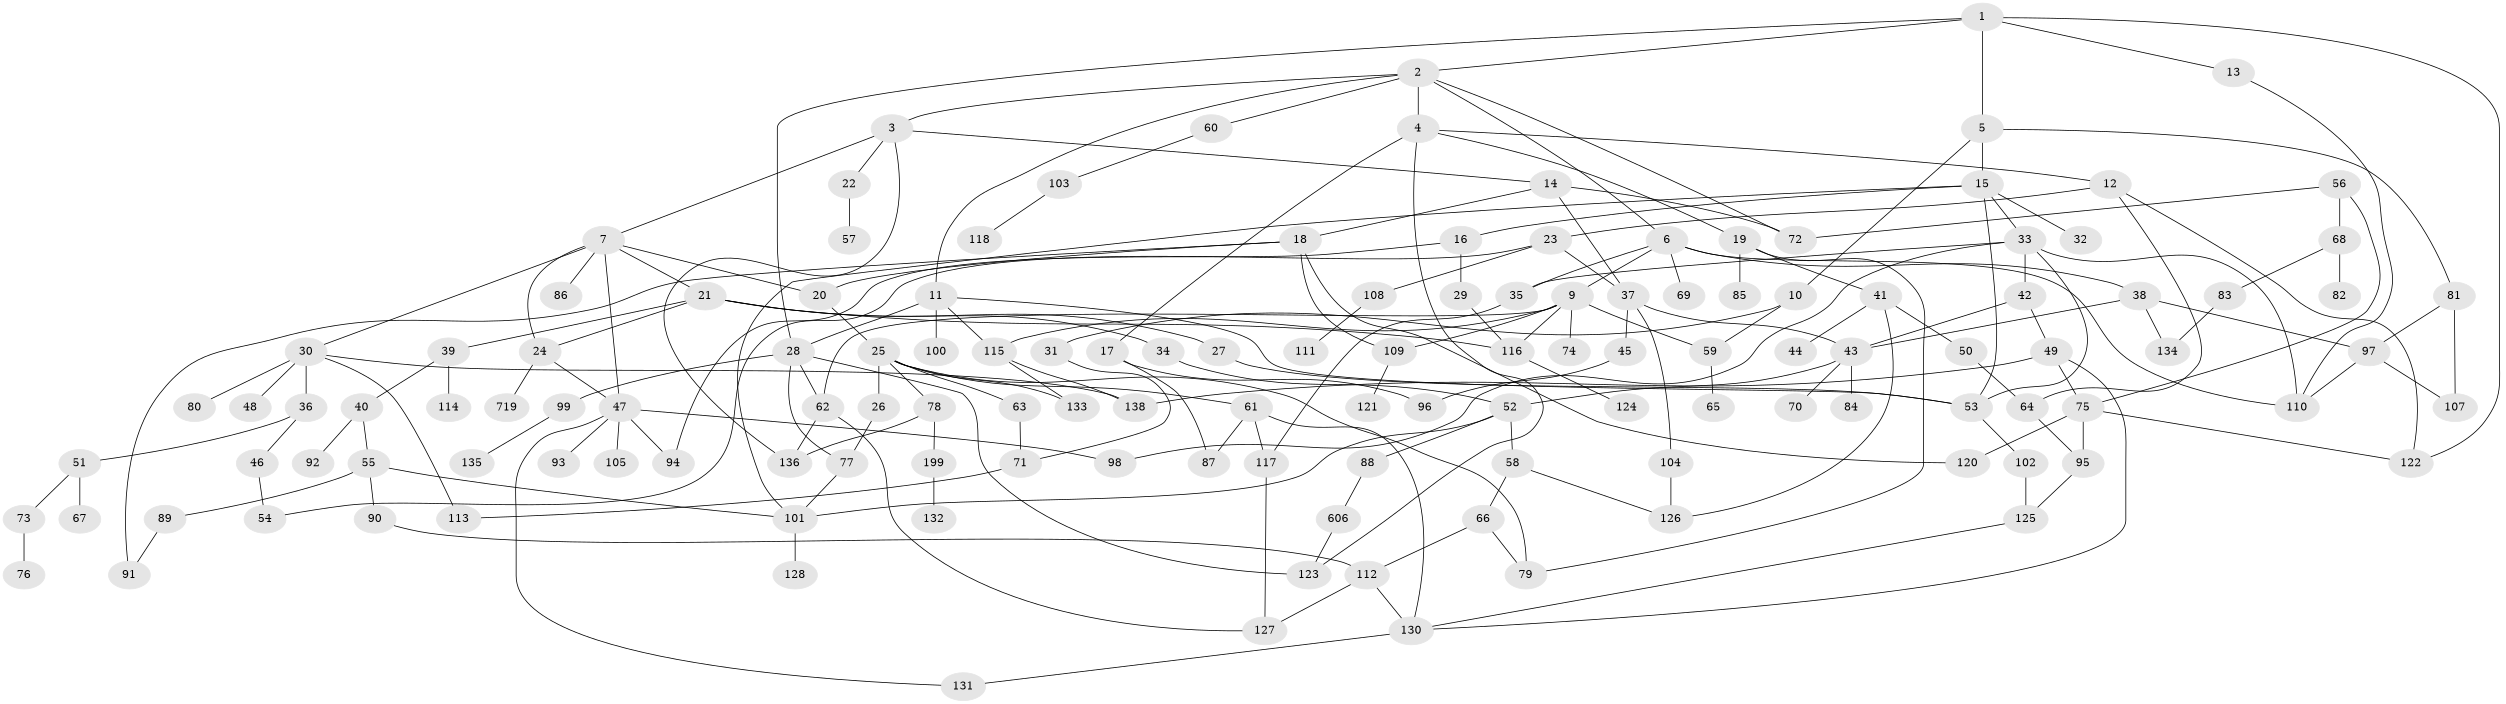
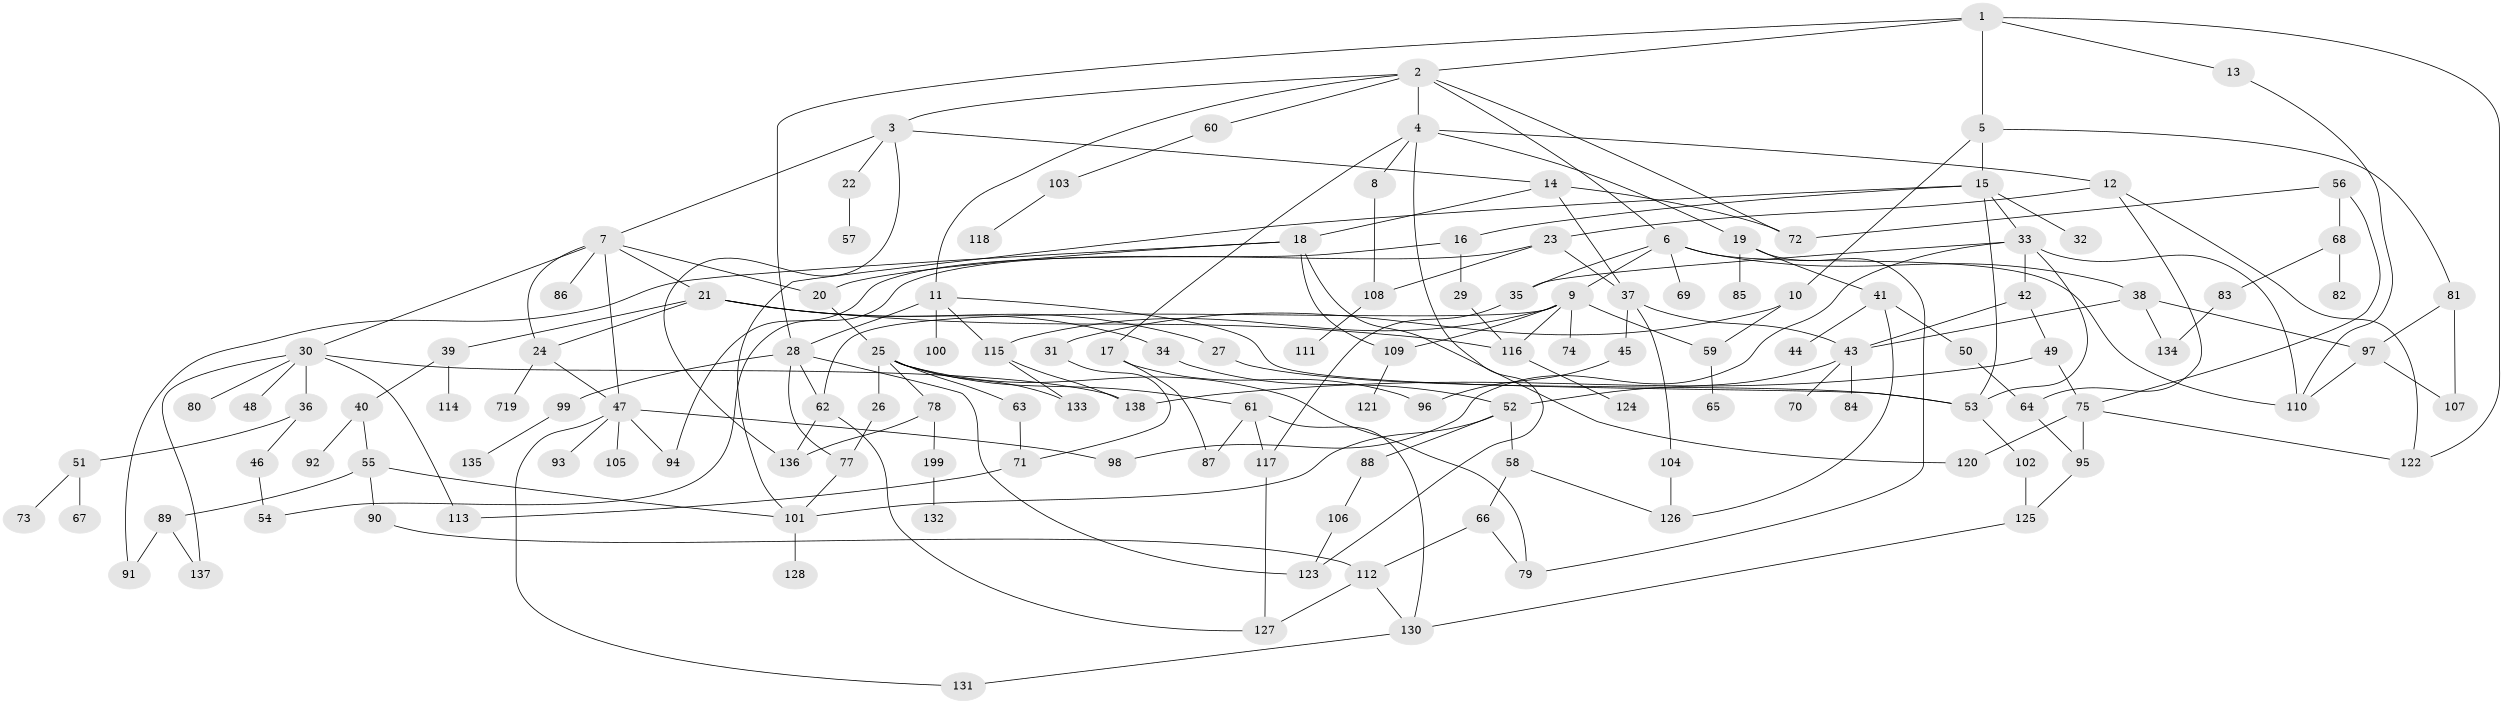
  graph {
    node [color=gray90 style=filled]
    1
    2
    5
    13
    28
    122
    3
    4
    6
    11
    60
    72
    10
    15
    81
    110
    123
    62
    77
    99
    7
    14
    22
    136
+   8
    12
    17
    19
    9
    35
    38
    69
    115
    53
    100
    103
    20
    21
    24
    30
    47
    86
    18
    37
    57
    108
    23
    64
    87
    96
    41
    79
    85
    59
    31
    16
    32
    33
    101
    97
    107
    74
    109
    116
    117
    43
    134
    25
    27
    34
    39
    n72 [label=719]
    36
    48
    80
    113
+   137
    138
    94
    98
    93
    105
    131
    111
    65
    127
    121
    133
    124
    71
    102
    54
    95
    91
    120
    45
    104
    29
    42
    128
    44
    50
    126
    26
    61
    63
    78
    52
    40
    114
    56
    75
    68
    130
    n115 [label=199]
    135
    46
    51
    49
    58
    88
    67
    73
    70
    84
    55
    92
    89
    90
-   76
    66
-   106 [label=606]
+   106
    125
    112
    82
    83
    118
    132
    1 -- 2
    1 -- 5
    1 -- 13
    1 -- 28
    1 -- 122
    2 -- 3
    2 -- 4
    2 -- 6
    2 -- 11
    2 -- 60
    2 -- 72
    5 -- 10
    5 -- 15
    5 -- 81
    13 -- 110
    28 -- 123
    28 -- 62
    28 -- 77
    28 -- 99
    3 -- 7
    3 -- 14
    3 -- 22
    3 -- 136
    4 -- 123
+   4 -- 8
    4 -- 12
    4 -- 17
    4 -- 19
    6 -- 110
    6 -- 9
    6 -- 35
    6 -- 38
    6 -- 69
    11 -- 28
    11 -- 115
    11 -- 53
    11 -- 100
    60 -- 103
    10 -- 59
    10 -- 31
    15 -- 53
    15 -- 16
    15 -- 32
    15 -- 33
    15 -- 101
    81 -- 97
    81 -- 107
    62 -- 136
    62 -- 127
    77 -- 101
    99 -- 135
    7 -- 20
    7 -- 21
    7 -- 24
    7 -- 30
    7 -- 47
    7 -- 86
    14 -- 72
    14 -- 18
    14 -- 37
    22 -- 57
+   8 -- 108
    12 -- 122
    12 -- 23
    12 -- 64
    17 -- 87
    17 -- 96
    19 -- 41
    19 -- 79
    19 -- 85
    9 -- 62
    9 -- 115
    9 -- 59
    9 -- 74
    9 -- 109
    9 -- 116
    35 -- 117
    38 -- 97
    38 -- 43
    38 -- 134
    115 -- 138
    115 -- 133
    53 -- 102
    103 -- 118
    20 -- 25
    21 -- 24
    21 -- 116
    21 -- 27
    21 -- 34
    21 -- 39
    24 -- 47
    24 -- n72
    30 -- 36
    30 -- 48
    30 -- 80
    30 -- 113
+   30 -- 137
    30 -- 138
    47 -- 94
    47 -- 98
    47 -- 93
    47 -- 105
    47 -- 131
    18 -- 20
    18 -- 109
    18 -- 91
    18 -- 120
    37 -- 43
    37 -- 45
    37 -- 104
    108 -- 111
    23 -- 37
    23 -- 108
    23 -- 54
    64 -- 95
    41 -- 44
    41 -- 50
    41 -- 126
    59 -- 65
    31 -- 71
    16 -- 94
    16 -- 29
    33 -- 110
    33 -- 35
    33 -- 53
    33 -- 98
    33 -- 42
    101 -- 128
    97 -- 110
    97 -- 107
    109 -- 121
    116 -- 124
    117 -- 127
    43 -- 52
    43 -- 70
    43 -- 84
    25 -- 79
    25 -- 133
    25 -- 26
    25 -- 61
    25 -- 63
    25 -- 78
    27 -- 53
    34 -- 52
    39 -- 40
    39 -- 114
    36 -- 46
    36 -- 51
    71 -- 113
    102 -- 125
    95 -- 125
    45 -- 96
    104 -- 126
    29 -- 116
    42 -- 43
    42 -- 49
    50 -- 64
    26 -- 77
    61 -- 87
    61 -- 117
    61 -- 130
    63 -- 71
    78 -- 136
    78 -- n115
    52 -- 101
    52 -- 58
    52 -- 88
    40 -- 55
    40 -- 92
    56 -- 72
    56 -- 75
    56 -- 68
    75 -- 122
    75 -- 95
    75 -- 120
    68 -- 82
    68 -- 83
    130 -- 131
    n115 -- 132
    46 -- 54
    51 -- 67
    51 -- 73
    49 -- 138
    49 -- 75
-   49 -- 130
    58 -- 126
    58 -- 66
    88 -- 106
-   73 -- 76
    55 -- 101
    55 -- 89
    55 -- 90
+   89 -- 137
    89 -- 91
    90 -- 112
    66 -- 79
    66 -- 112
    106 -- 123
    125 -- 130
    112 -- 127
    112 -- 130
    83 -- 134
  }
